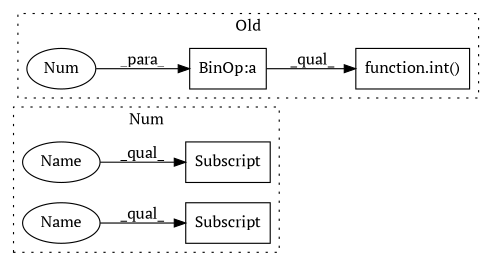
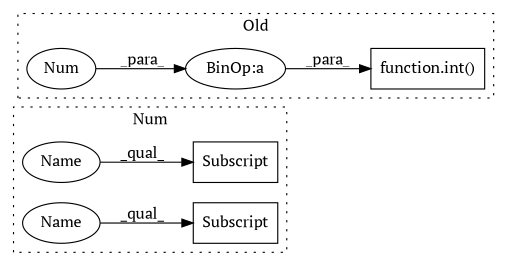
  digraph {
    fontname="PT Serif"
    rankdir=LR
    node [a=63 fontname="PT Serif" l="11,0" shape=box]
    edge [fontname="PT Serif"]
    n1 [label=Subscript s="1462,0"]
    n2 [label=Subscript s="1789,0"]
    n3 [a=87 l=8 label=Name s=1462 shape=ellipse]
    n4 [a=87 l=8 label=Name s=1789 shape=ellipse]
    n5 [a=75 l="4,1" label="function.int()" s="484,500"]
-   n6 [a=82 l=3 label="BinOp:a" s=495]
+   n6 [a=82 l=3 label="BinOp:a" s=495 shape=ellipse]
    n7 [a=76 l=2 label=Num s=498 shape=ellipse]
    subgraph cluster_1 {
      label=Num
      style=dotted
      n1
      n2
      n3
      n4
    }
    subgraph cluster_2 {
      label=Old
      style=dotted
      n5
      n6
      n7
    }
    n3 -> n1 [label=_qual_]
    n4 -> n2 [label=_qual_]
-   n6 -> n5 [label=_qual_]
+   n6 -> n5 [label=_para_]
    n7 -> n6 [label=_para_]
  }
